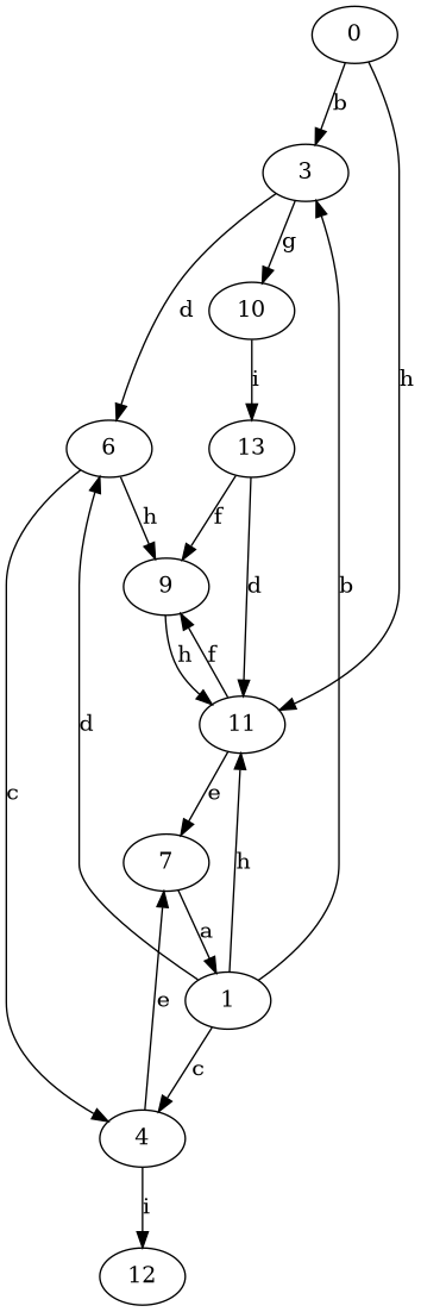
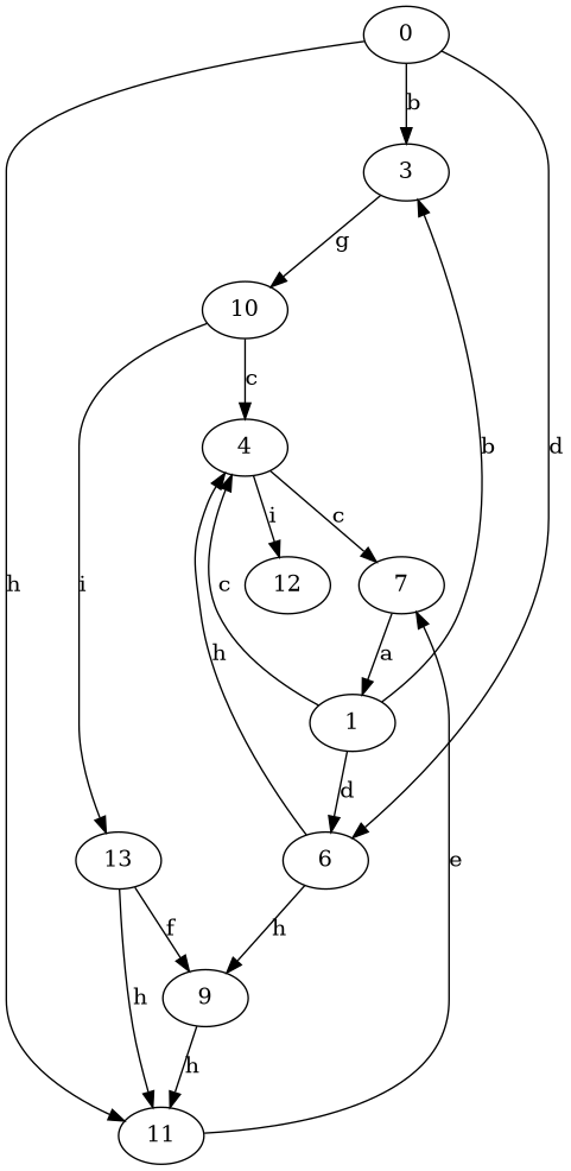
  strict digraph {
    0
    3
    11
    6
    10
    7
    9
    1
    4
    12
    13
    0 -> 3 [label=b]
    0 -> 11 [label=h]
-   3 -> 6 [label=d]
+   0 -> 6 [label=d]
    3 -> 10 [label=g]
    11 -> 7 [label=e]
-   11 -> 9 [label=f]
    6 -> 9 [label=h]
-   6 -> 4 [label=c]
+   6 -> 4 [label=h]
+   10 -> 4 [label=c]
    10 -> 13 [label=i]
    7 -> 1 [label=a]
    9 -> 11 [label=h]
    1 -> 3 [label=b]
-   1 -> 11 [label=h]
    1 -> 6 [label=d]
    1 -> 4 [label=c]
-   4 -> 7 [label=e]
+   4 -> 7 [label=c]
    4 -> 12 [label=i]
-   13 -> 11 [label=d]
+   13 -> 11 [label=h]
    13 -> 9 [label=f]
  }
